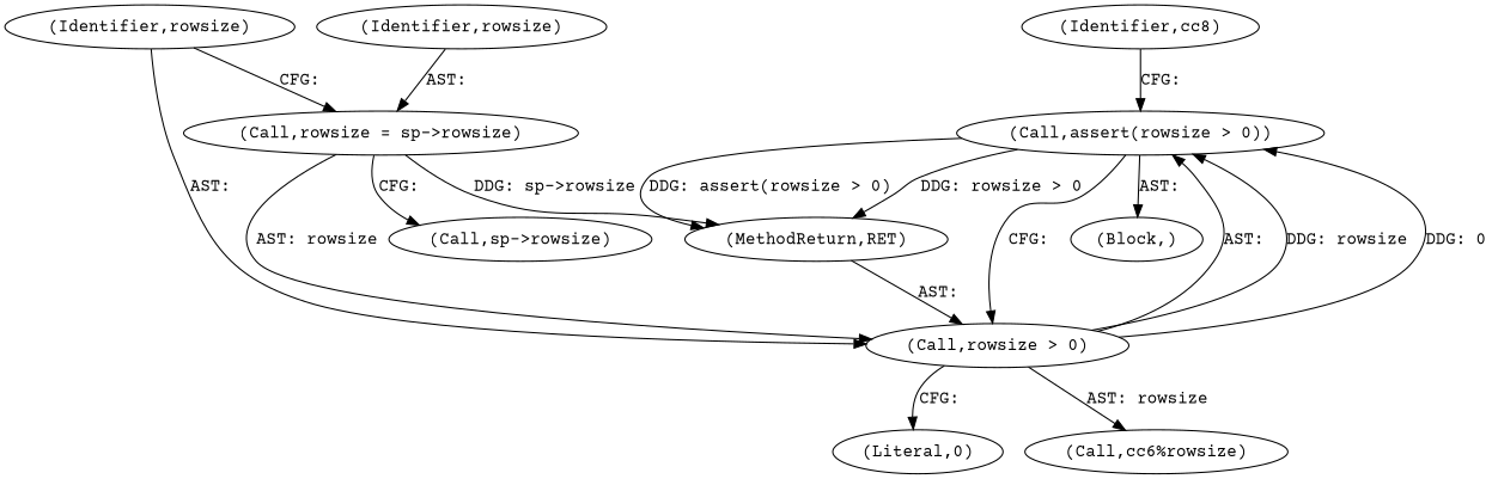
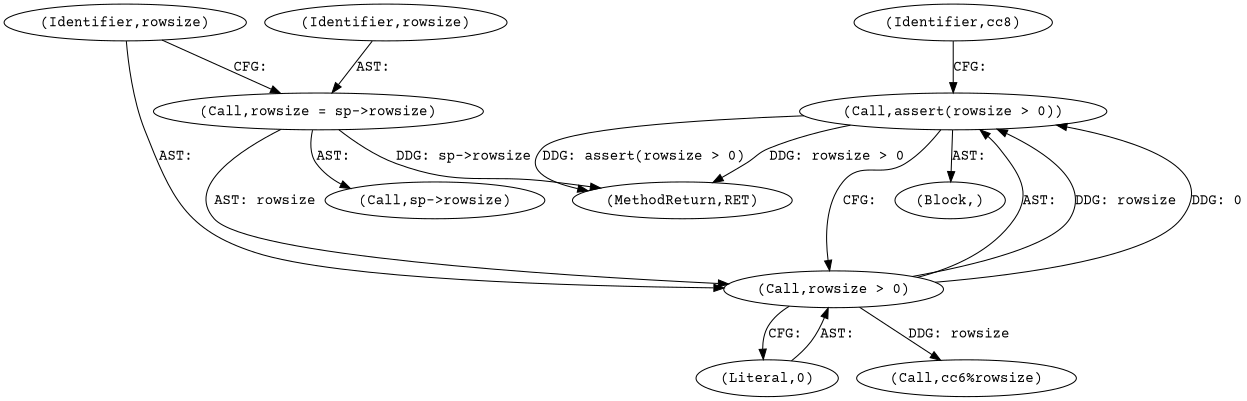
  digraph {
    fontname="Courier Prime"
    node [fontname="Courier Prime"]
    edge [fontname="Courier Prime"]
    n1 [label="(Call,assert(rowsize > 0))"]
    n2 [label="(Call,rowsize > 0)"]
    n3 [label="(MethodReturn,RET)"]
    n4 [label="(Block,)"]
    n5 [label="(Literal,0)"]
    n6 [label="(Call,cc6%rowsize)"]
    n7 [label="(Call,rowsize = sp->rowsize)"]
    n8 [label="(Call,sp->rowsize)"]
    n9 [label="(Identifier,cc8)"]
    n10 [label="(Identifier,rowsize)"]
    n11 [label="(Identifier,rowsize)"]
    n1 -> n2 [label="CFG: "]
    n1 -> n3 [label="DDG: assert(rowsize > 0)"]
    n1 -> n3 [label="DDG: rowsize > 0"]
    n1 -> n4 [label="AST: "]
    n2 -> n1 [label="AST: "]
    n2 -> n1 [label="DDG: rowsize"]
    n2 -> n1 [label="DDG: 0"]
    n2 -> n5 [label="CFG: "]
-   n2 -> n6 [label="AST: rowsize"]
-   n3 -> n2 [label="AST: "]
+   n2 -> n6 [label="DDG: rowsize"]
+   n5 -> n2 [label="AST: "]
    n7 -> n2 [label="AST: rowsize"]
    n7 -> n3 [label="DDG: sp->rowsize"]
-   n7 -> n8 [label="CFG: "]
+   n7 -> n8 [label="AST: "]
    n9 -> n1 [label="CFG: "]
    n10 -> n2 [label="AST: "]
    n10 -> n7 [label="CFG: "]
    n11 -> n7 [label="AST: "]
  }
